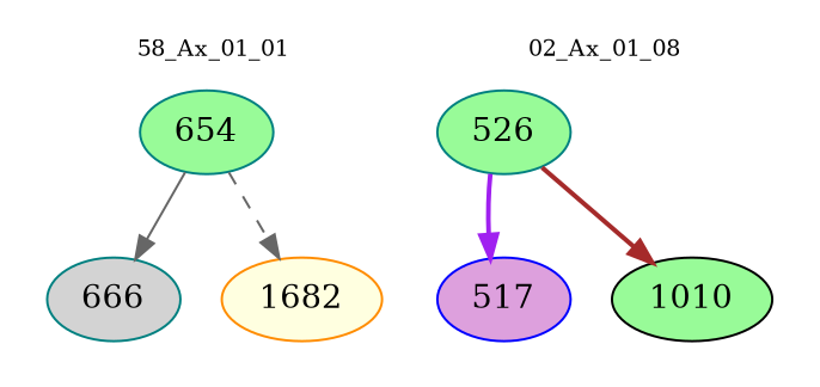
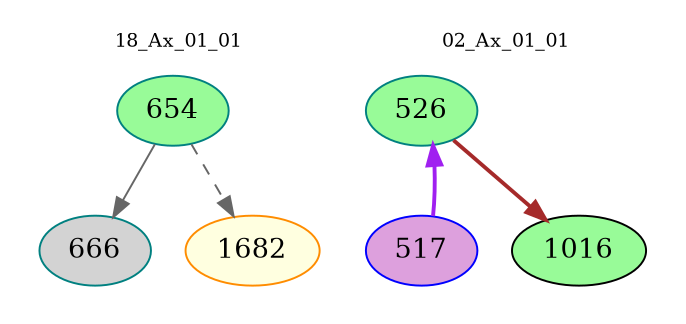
  digraph {
    node [color=teal fillcolor=palegreen style=filled]
    edge [color=gray40 style=bold]
    n1 [label=654]
    n2 [fillcolor=lightgrey label=666]
    n3 [color=darkorange fillcolor=lightyellow label=1682]
    n4 [label=526]
    n5 [color=blue fillcolor=plum label=517]
-   n6 [color=black label=1010]
+   n6 [color=black label=1016]
    subgraph cluster_1 {
      color=white
      fontsize=10
-     label="58_Ax_01_01"
+     label="18_Ax_01_01"
      n1
      n2
      n3
    }
    subgraph cluster_2 {
      color=white
      fontsize=10
-     label="02_Ax_01_08"
+     label="02_Ax_01_01"
      n4
      n5
      n6
    }
    n1 -> n2 [style=solid]
    n1 -> n3 [style=dashed]
-   n4 -> n5 [color=purple]
+   n5 -> n4 [color=purple]
    n4 -> n6 [color=brown]
  }
